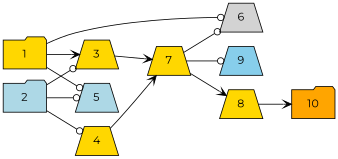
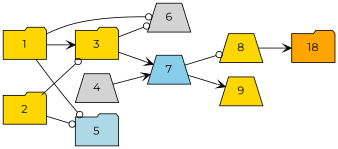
  digraph {
    fontname=Montserrat
    rankdir=LR
    node [alpha=0.08 fillcolor=gold fontname=Montserrat shape=trapezium style=filled]
    edge [arrowhead=odot fontname=Montserrat]
    1 [expect_size=21562368 shape=folder]
-   3 [alpha=0.20 expect_size=29607936]
-   5 [alpha=0.12 expect_size=19185664 fillcolor=lightblue]
+   3 [alpha=0.20 expect_size=29607936 shape=folder]
+   5 [alpha=0.12 expect_size=19185664 fillcolor=lightblue shape=folder]
    6 [alpha=0.04 expect_size=8527872 fillcolor=lightgrey]
-   7 [alpha=0.13 expect_size=33509376]
-   4 [alpha=0.11 expect_size=42291200]
+   7 [alpha=0.13 expect_size=33509376 fillcolor=skyblue]
+   4 [alpha=0.11 expect_size=42291200 fillcolor=lightgrey]
    8 [expect_size=18976768]
-   9 [alpha=0.12 expect_size=37695488 fillcolor=skyblue]
-   2 [alpha=0.04 expect_size=11996160 fillcolor=lightblue shape=folder]
-   10 [alpha=0.19 expect_size=35211264 fillcolor=orange shape=folder]
+   9 [alpha=0.12 expect_size=37695488]
+   2 [alpha=0.04 expect_size=11996160 shape=folder]
+   10 [alpha=0.19 expect_size=35211264 fillcolor=orange shape=folder label=18]
    1 -> 3 [arrowhead=vee]
    1 -> 5
    1 -> 6
-   7 -> 6
+   3 -> 6
    3 -> 7 [arrowhead=vee]
-   7 -> 8 [arrowhead=vee]
-   7 -> 9
+   7 -> 8
+   7 -> 9 [arrowhead=vee]
    4 -> 7 [arrowhead=vee]
    8 -> 10 [arrowhead=vee]
    2 -> 3
    2 -> 5
-   2 -> 4
  }
